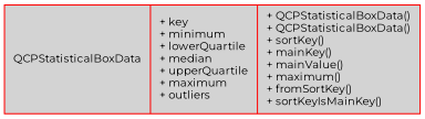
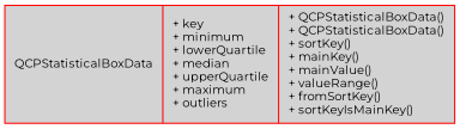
  digraph {
    rankdir=LR
    fontname=Montserrat
-   n1 [color=red fillcolor=lightgrey fontcolor=black fontname=Montserrat fontsize=10 height=0.2 label="{QCPStatisticalBoxData\n|+ key\l+ minimum\l+ lowerQuartile\l+ median\l+ upperQuartile\l+ maximum\l+ outliers\l|+ QCPStatisticalBoxData()\l+ QCPStatisticalBoxData()\l+ sortKey()\l+ mainKey()\l+ mainValue()\l+ maximum()\l+ fromSortKey()\l+ sortKeyIsMainKey()\l}" shape=record style=filled width=0.4]
+   n1 [color=red fillcolor=lightgrey fontcolor=black fontname=Montserrat fontsize=10 height=0.2 label="{QCPStatisticalBoxData\n|+ key\l+ minimum\l+ lowerQuartile\l+ median\l+ upperQuartile\l+ maximum\l+ outliers\l|+ QCPStatisticalBoxData()\l+ QCPStatisticalBoxData()\l+ sortKey()\l+ mainKey()\l+ mainValue()\l+ valueRange()\l+ fromSortKey()\l+ sortKeyIsMainKey()\l}" shape=record style=filled width=0.4]
  }
